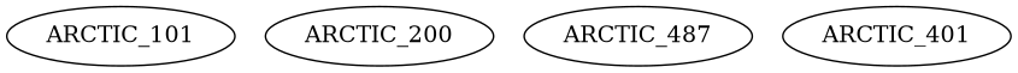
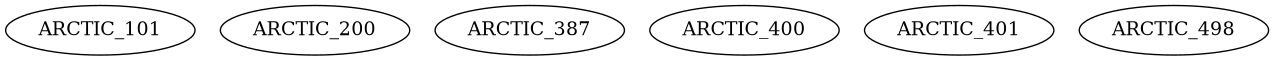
  digraph {
    ARCTIC_101
    ARCTIC_200
-   ARCTIC_387 [label=ARCTIC_487]
+   ARCTIC_387
+   ARCTIC_400
    ARCTIC_401
+   ARCTIC_498
  }
